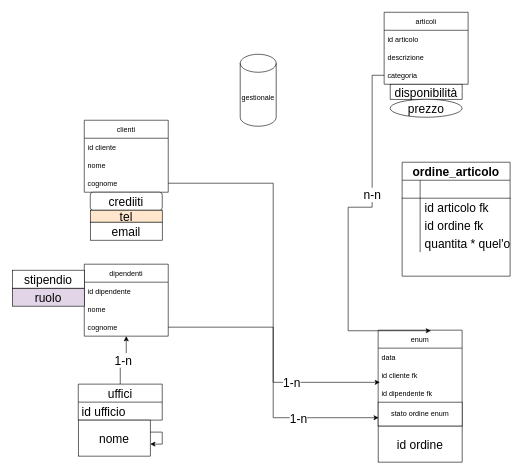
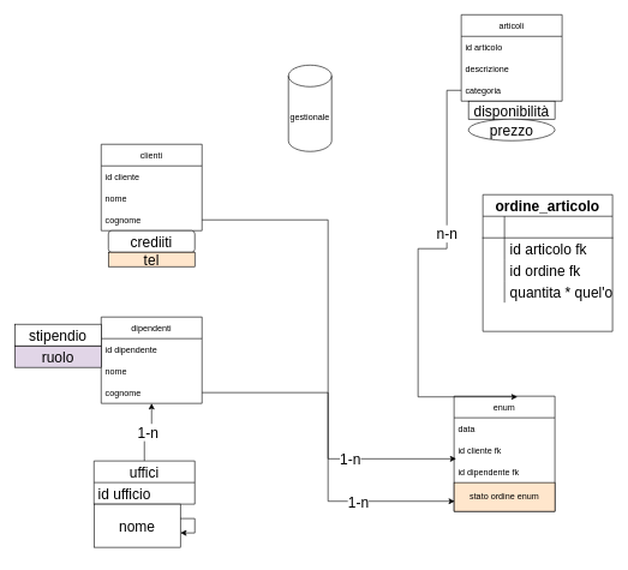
  <mxCell id="0" />
  <mxCell id="1" parent="0" />
  <mxCell id="2" value="gestionale" style="shape=cylinder3;whiteSpace=wrap;html=1;boundedLbl=1;backgroundOutline=1;size=15;" vertex="1" parent="1"><mxGeometry x="400" y="90" width="60" height="120" as="geometry" /></mxCell>
  <mxCell id="3" value="clienti" style="swimlane;fontStyle=0;childLayout=stackLayout;horizontal=1;startSize=30;horizontalStack=0;resizeParent=1;resizeParentMax=0;resizeLast=0;collapsible=1;marginBottom=0;" vertex="1" parent="1"><mxGeometry x="140" y="200" width="140" height="120" as="geometry" /></mxCell>
  <mxCell id="4" value="id cliente" style="text;strokeColor=none;fillColor=none;align=left;verticalAlign=middle;spacingLeft=4;spacingRight=4;overflow=hidden;points=[[0,0.5],[1,0.5]];portConstraint=eastwest;rotatable=0;" vertex="1" parent="3"><mxGeometry y="30" width="140" height="30" as="geometry" /></mxCell>
  <mxCell id="5" value="nome" style="text;strokeColor=none;fillColor=none;align=left;verticalAlign=middle;spacingLeft=4;spacingRight=4;overflow=hidden;points=[[0,0.5],[1,0.5]];portConstraint=eastwest;rotatable=0;" vertex="1" parent="3"><mxGeometry y="60" width="140" height="30" as="geometry" /></mxCell>
  <mxCell id="6" value="cognome" style="text;strokeColor=none;fillColor=none;align=left;verticalAlign=middle;spacingLeft=4;spacingRight=4;overflow=hidden;points=[[0,0.5],[1,0.5]];portConstraint=eastwest;rotatable=0;" vertex="1" parent="3"><mxGeometry y="90" width="140" height="30" as="geometry" /></mxCell>
  <mxCell id="7" value="articoli" style="swimlane;fontStyle=0;childLayout=stackLayout;horizontal=1;startSize=30;horizontalStack=0;resizeParent=1;resizeParentMax=0;resizeLast=0;collapsible=1;marginBottom=0;" vertex="1" parent="1"><mxGeometry x="640" width="140" height="120" as="geometry" y="20" /></mxCell>
  <mxCell id="8" value="id articolo" style="text;strokeColor=none;fillColor=none;align=left;verticalAlign=middle;spacingLeft=4;spacingRight=4;overflow=hidden;points=[[0,0.5],[1,0.5]];portConstraint=eastwest;rotatable=0;" vertex="1" parent="7"><mxGeometry y="30" width="140" height="30" as="geometry" /></mxCell>
  <mxCell id="9" value="descrizione" style="text;strokeColor=none;fillColor=none;align=left;verticalAlign=middle;spacingLeft=4;spacingRight=4;overflow=hidden;points=[[0,0.5],[1,0.5]];portConstraint=eastwest;rotatable=0;" vertex="1" parent="7"><mxGeometry y="60" width="140" height="30" as="geometry" /></mxCell>
  <mxCell id="10" value="categoria" style="text;strokeColor=none;fillColor=none;align=left;verticalAlign=middle;spacingLeft=4;spacingRight=4;overflow=hidden;points=[[0,0.5],[1,0.5]];portConstraint=eastwest;rotatable=0;" vertex="1" parent="7"><mxGeometry y="90" width="140" height="30" as="geometry" /></mxCell>
  <mxCell id="11" value="dipendenti" style="swimlane;fontStyle=0;childLayout=stackLayout;horizontal=1;startSize=30;horizontalStack=0;resizeParent=1;resizeParentMax=0;resizeLast=0;collapsible=1;marginBottom=0;" vertex="1" parent="1"><mxGeometry x="140" y="440" width="140" height="120" as="geometry" /></mxCell>
  <mxCell id="12" value="id dipendente" style="text;strokeColor=none;fillColor=none;align=left;verticalAlign=middle;spacingLeft=4;spacingRight=4;overflow=hidden;points=[[0,0.5],[1,0.5]];portConstraint=eastwest;rotatable=0;" vertex="1" parent="11"><mxGeometry y="30" width="140" height="30" as="geometry" /></mxCell>
  <mxCell id="13" value="nome" style="text;strokeColor=none;fillColor=none;align=left;verticalAlign=middle;spacingLeft=4;spacingRight=4;overflow=hidden;points=[[0,0.5],[1,0.5]];portConstraint=eastwest;rotatable=0;" vertex="1" parent="11"><mxGeometry y="60" width="140" height="30" as="geometry" /></mxCell>
  <mxCell id="14" value="cognome" style="text;strokeColor=none;fillColor=none;align=left;verticalAlign=middle;spacingLeft=4;spacingRight=4;overflow=hidden;points=[[0,0.5],[1,0.5]];portConstraint=eastwest;rotatable=0;" vertex="1" parent="11"><mxGeometry y="90" width="140" height="30" as="geometry" /></mxCell>
  <mxCell id="15" value="enum" style="swimlane;fontStyle=0;childLayout=stackLayout;horizontal=1;startSize=30;horizontalStack=0;resizeParent=1;resizeParentMax=0;resizeLast=0;collapsible=1;marginBottom=0;" vertex="1" parent="1"><mxGeometry x="630" y="550" width="140" height="160" as="geometry" /></mxCell>
  <mxCell id="16" value="data" style="text;strokeColor=none;fillColor=none;align=left;verticalAlign=middle;spacingLeft=4;spacingRight=4;overflow=hidden;points=[[0,0.5],[1,0.5]];portConstraint=eastwest;rotatable=0;" vertex="1" parent="15"><mxGeometry y="30" width="140" height="30" as="geometry" /></mxCell>
  <mxCell id="17" value="id cliente fk" style="text;strokeColor=none;fillColor=none;align=left;verticalAlign=middle;spacingLeft=4;spacingRight=4;overflow=hidden;points=[[0,0.5],[1,0.5]];portConstraint=eastwest;rotatable=0;" vertex="1" parent="15"><mxGeometry y="60" width="140" height="30" as="geometry" /></mxCell>
  <mxCell id="18" value="id dipendente fk" style="text;strokeColor=none;fillColor=none;align=left;verticalAlign=middle;spacingLeft=4;spacingRight=4;overflow=hidden;points=[[0,0.5],[1,0.5]];portConstraint=eastwest;rotatable=0;" vertex="1" parent="15"><mxGeometry y="90" width="140" height="30" as="geometry" /></mxCell>
- <mxCell id="19" value="stato ordine enum&lt;br&gt;" style="rounded=0;whiteSpace=wrap;html=1;" vertex="1" parent="15"><mxGeometry y="120" width="140" height="40" as="geometry" /></mxCell>
+ <mxCell id="19" value="stato ordine enum&lt;br&gt;" style="rounded=0;whiteSpace=wrap;html=1;fillColor=#ffe6cc;" vertex="1" parent="15"><mxGeometry y="120" width="140" height="40" as="geometry" /></mxCell>
  <mxCell id="20" style="edgeStyle=orthogonalEdgeStyle;rounded=0;orthogonalLoop=1;jettySize=auto;html=1;entryX=0.021;entryY=-0.1;entryDx=0;entryDy=0;entryPerimeter=0;fontSize=20;" edge="1" parent="1" source="6" target="18"><mxGeometry relative="1" as="geometry" /></mxCell>
  <mxCell id="21" value="1-n" style="edgeLabel;html=1;align=center;verticalAlign=middle;resizable=0;points=[];fontSize=20;" vertex="1" connectable="0" parent="20"><mxGeometry x="0.567" y="1" relative="1" as="geometry"><mxPoint as="offset" /></mxGeometry></mxCell>
  <mxCell id="22" style="edgeStyle=orthogonalEdgeStyle;rounded=0;orthogonalLoop=1;jettySize=auto;html=1;entryX=0.629;entryY=0.006;entryDx=0;entryDy=0;entryPerimeter=0;fontSize=20;" edge="1" parent="1" source="10" target="15"><mxGeometry relative="1" as="geometry"><Array as="points"><mxPoint x="620" y="125" /><mxPoint x="620" y="345" /><mxPoint x="580" y="345" /><mxPoint x="580" y="551" /></Array></mxGeometry></mxCell>
  <mxCell id="23" value="n-n" style="edgeLabel;html=1;align=center;verticalAlign=middle;resizable=0;points=[];fontSize=20;" vertex="1" connectable="0" parent="22"><mxGeometry x="-0.302" y="-1" relative="1" as="geometry"><mxPoint as="offset" /></mxGeometry></mxCell>
  <mxCell id="24" style="edgeStyle=orthogonalEdgeStyle;rounded=0;orthogonalLoop=1;jettySize=auto;html=1;entryX=0.007;entryY=0.65;entryDx=0;entryDy=0;entryPerimeter=0;fontSize=20;" edge="1" parent="1" source="14" target="19"><mxGeometry relative="1" as="geometry" /></mxCell>
  <mxCell id="25" value="1-n" style="edgeLabel;html=1;align=center;verticalAlign=middle;resizable=0;points=[];fontSize=20;" vertex="1" connectable="0" parent="24"><mxGeometry x="0.463" relative="1" as="geometry"><mxPoint as="offset" /></mxGeometry></mxCell>
  <mxCell id="26" value="1-n" style="edgeStyle=orthogonalEdgeStyle;rounded=0;orthogonalLoop=1;jettySize=auto;html=1;entryX=0.5;entryY=1;entryDx=0;entryDy=0;entryPerimeter=0;fontSize=20;" edge="1" parent="1" source="27" target="14"><mxGeometry relative="1" as="geometry" /></mxCell>
  <mxCell id="27" value="uffici" style="swimlane;fontStyle=0;childLayout=stackLayout;horizontal=1;startSize=30;horizontalStack=0;resizeParent=1;resizeParentMax=0;resizeLast=0;collapsible=1;marginBottom=0;fontSize=20;" vertex="1" parent="1"><mxGeometry x="130" y="640" width="140" height="60" as="geometry" /></mxCell>
  <mxCell id="28" value="id ufficio" style="text;strokeColor=none;fillColor=none;align=left;verticalAlign=middle;spacingLeft=4;spacingRight=4;overflow=hidden;points=[[0,0.5],[1,0.5]];portConstraint=eastwest;rotatable=0;fontSize=20;" vertex="1" parent="27"><mxGeometry y="30" width="140" height="30" as="geometry" /></mxCell>
  <mxCell id="29" value="crediiti" style="whiteSpace=wrap;html=1;fontSize=20;rounded=1;" vertex="1" parent="1"><mxGeometry x="150" y="320" width="120" height="30" as="geometry" /></mxCell>
- <mxCell id="30" value="id ordine" style="rounded=0;whiteSpace=wrap;html=1;fontSize=20;" vertex="1" parent="1"><mxGeometry x="630" y="710" width="140" height="60" as="geometry" /></mxCell>
  <mxCell id="31" value="disponibilità" style="rounded=0;whiteSpace=wrap;html=1;fontSize=20;" vertex="1" parent="1"><mxGeometry x="650" y="140" width="120" height="25" as="geometry" /></mxCell>
  <mxCell id="32" value="prezzo" style="ellipse;whiteSpace=wrap;html=1;fontSize=20;" vertex="1" parent="1"><mxGeometry x="650" y="165" width="120" height="30" as="geometry" /></mxCell>
  <mxCell id="33" value="ordine_articolo" style="shape=table;startSize=30;container=1;collapsible=1;childLayout=tableLayout;fixedRows=1;rowLines=0;fontStyle=1;align=center;resizeLast=1;fontSize=20;" vertex="1" parent="1"><mxGeometry x="670" y="270" width="180" height="190" as="geometry" /></mxCell>
  <mxCell id="34" value="" style="shape=tableRow;horizontal=0;startSize=0;swimlaneHead=0;swimlaneBody=0;fillColor=none;collapsible=0;dropTarget=0;points=[[0,0.5],[1,0.5]];portConstraint=eastwest;top=0;left=0;right=0;bottom=1;fontSize=20;" vertex="1" parent="33"><mxGeometry y="30" width="180" height="30" as="geometry" /></mxCell>
  <mxCell id="35" value="" style="shape=partialRectangle;connectable=0;fillColor=none;top=0;left=0;bottom=0;right=0;fontStyle=1;overflow=hidden;fontSize=20;" vertex="1" parent="34"><mxGeometry width="30" height="30" as="geometry"><mxRectangle width="30" height="30" as="alternateBounds" /></mxGeometry></mxCell>
  <mxCell id="36" value="" style="shape=partialRectangle;connectable=0;fillColor=none;top=0;left=0;bottom=0;right=0;align=left;spacingLeft=6;fontStyle=5;overflow=hidden;fontSize=20;" vertex="1" parent="34"><mxGeometry x="30" width="150" height="30" as="geometry"><mxRectangle width="150" height="30" as="alternateBounds" /></mxGeometry></mxCell>
  <mxCell id="37" value="" style="shape=tableRow;horizontal=0;startSize=0;swimlaneHead=0;swimlaneBody=0;fillColor=none;collapsible=0;dropTarget=0;points=[[0,0.5],[1,0.5]];portConstraint=eastwest;top=0;left=0;right=0;bottom=0;fontSize=20;" vertex="1" parent="33"><mxGeometry y="60" width="180" height="30" as="geometry" /></mxCell>
  <mxCell id="38" value="" style="shape=partialRectangle;connectable=0;fillColor=none;top=0;left=0;bottom=0;right=0;editable=1;overflow=hidden;fontSize=20;" vertex="1" parent="37"><mxGeometry width="30" height="30" as="geometry"><mxRectangle width="30" height="30" as="alternateBounds" /></mxGeometry></mxCell>
  <mxCell id="39" value="id articolo fk" style="shape=partialRectangle;connectable=0;fillColor=none;top=0;left=0;bottom=0;right=0;align=left;spacingLeft=6;overflow=hidden;fontSize=20;" vertex="1" parent="37"><mxGeometry x="30" width="150" height="30" as="geometry"><mxRectangle width="150" height="30" as="alternateBounds" /></mxGeometry></mxCell>
  <mxCell id="40" value="" style="shape=tableRow;horizontal=0;startSize=0;swimlaneHead=0;swimlaneBody=0;fillColor=none;collapsible=0;dropTarget=0;points=[[0,0.5],[1,0.5]];portConstraint=eastwest;top=0;left=0;right=0;bottom=0;fontSize=20;" vertex="1" parent="33"><mxGeometry y="90" width="180" height="30" as="geometry" /></mxCell>
  <mxCell id="41" value="" style="shape=partialRectangle;connectable=0;fillColor=none;top=0;left=0;bottom=0;right=0;editable=1;overflow=hidden;fontSize=20;" vertex="1" parent="40"><mxGeometry width="30" height="30" as="geometry"><mxRectangle width="30" height="30" as="alternateBounds" /></mxGeometry></mxCell>
  <mxCell id="42" value="id ordine fk" style="shape=partialRectangle;connectable=0;fillColor=none;top=0;left=0;bottom=0;right=0;align=left;spacingLeft=6;overflow=hidden;fontSize=20;" vertex="1" parent="40"><mxGeometry x="30" width="150" height="30" as="geometry"><mxRectangle width="150" height="30" as="alternateBounds" /></mxGeometry></mxCell>
  <mxCell id="43" value="" style="shape=tableRow;horizontal=0;startSize=0;swimlaneHead=0;swimlaneBody=0;fillColor=none;collapsible=0;dropTarget=0;points=[[0,0.5],[1,0.5]];portConstraint=eastwest;top=0;left=0;right=0;bottom=0;fontSize=20;" vertex="1" parent="33"><mxGeometry y="120" width="180" height="30" as="geometry" /></mxCell>
  <mxCell id="44" value="" style="shape=partialRectangle;connectable=0;fillColor=none;top=0;left=0;bottom=0;right=0;editable=1;overflow=hidden;fontSize=20;" vertex="1" parent="43"><mxGeometry width="30" height="30" as="geometry"><mxRectangle width="30" height="30" as="alternateBounds" /></mxGeometry></mxCell>
  <mxCell id="45" value="quantita * quel'ordine" style="shape=partialRectangle;connectable=0;fillColor=none;top=0;left=0;bottom=0;right=0;align=left;spacingLeft=6;overflow=hidden;fontSize=20;" vertex="1" parent="43"><mxGeometry x="30" width="150" height="30" as="geometry"><mxRectangle width="150" height="30" as="alternateBounds" /></mxGeometry></mxCell>
  <mxCell id="46" value="tel" style="rounded=0;whiteSpace=wrap;html=1;fontSize=20;fillColor=#ffe6cc;" vertex="1" parent="1"><mxGeometry x="150" y="350" width="120" height="20" as="geometry" /></mxCell>
- <mxCell id="47" value="email" style="rounded=0;whiteSpace=wrap;html=1;fontSize=20;" vertex="1" parent="1"><mxGeometry x="150" y="370" width="120" height="30" as="geometry" /></mxCell>
  <mxCell id="48" value="ruolo" style="rounded=0;whiteSpace=wrap;html=1;fontSize=20;fillColor=#e1d5e7;" vertex="1" parent="1"><mxGeometry x="20" y="480" width="120" height="30" as="geometry" /></mxCell>
  <mxCell id="49" value="stipendio" style="rounded=0;whiteSpace=wrap;html=1;fontSize=20;" vertex="1" parent="1"><mxGeometry x="20" y="450" width="120" height="30" as="geometry" /></mxCell>
  <mxCell id="50" value="nome" style="rounded=0;whiteSpace=wrap;html=1;fontSize=20;" vertex="1" parent="1"><mxGeometry x="130" y="700" width="120" height="60" as="geometry" /></mxCell>
  <mxCell id="51" style="edgeStyle=orthogonalEdgeStyle;rounded=0;orthogonalLoop=1;jettySize=auto;html=1;fontSize=20;" edge="1" parent="1" source="50" target="50"><mxGeometry relative="1" as="geometry" /></mxCell>
  <mxCell id="52" style="edgeStyle=orthogonalEdgeStyle;rounded=0;orthogonalLoop=1;jettySize=auto;html=1;exitX=0.5;exitY=1;exitDx=0;exitDy=0;fontSize=20;" edge="1" parent="1" source="50" target="50"><mxGeometry relative="1" as="geometry" /></mxCell>
